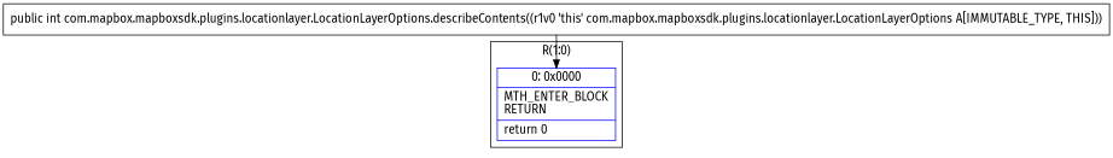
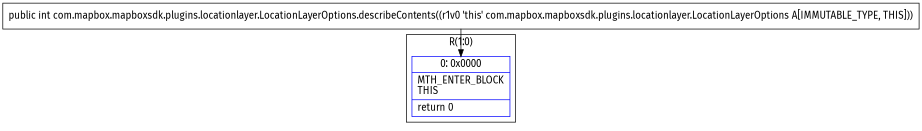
  digraph {
    fontname="Fira Sans"
    node [shape=record fontname="Fira Sans"]
-   n1 [color=blue label="{0\:\ 0x0000|MTH_ENTER_BLOCK\lRETURN\l|return 0\l}"]
+   n1 [color=blue label="{0\:\ 0x0000|MTH_ENTER_BLOCK\lTHIS\l|return 0\l}"]
    n2 [label="{public int com.mapbox.mapboxsdk.plugins.locationlayer.LocationLayerOptions.describeContents((r1v0 'this' com.mapbox.mapboxsdk.plugins.locationlayer.LocationLayerOptions A[IMMUTABLE_TYPE, THIS])) }"]
    subgraph cluster_1 {
      label="R(1:0)"
      n1
    }
    n2 -> n1 [color=black fontname="Fira Sans"]
  }
